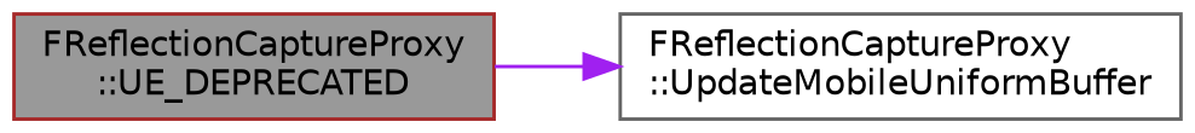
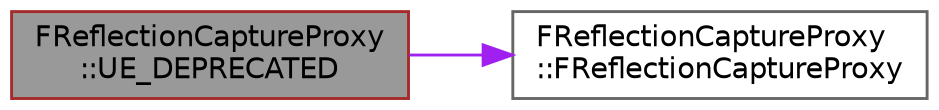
  digraph {
    rankdir=LR
    node [fontname=Helvetica fontsize=10 shape=box style=filled]
    n1 [color=brown fillcolor=grey60 fontcolor=black height=0.2 label="FReflectionCaptureProxy\l::UE_DEPRECATED" width=0.4]
-   n2 [color=gray40 fillcolor=white height=0.2 label="FReflectionCaptureProxy\l::UpdateMobileUniformBuffer" width=0.4]
+   n2 [color=gray40 fillcolor=white height=0.2 label="FReflectionCaptureProxy\l::FReflectionCaptureProxy" width=0.4]
    n1 -> n2 [color=purple fontname=Helvetica fontsize=10 labelfontname=Helvetica labelfontsize=10 style=solid]
  }
